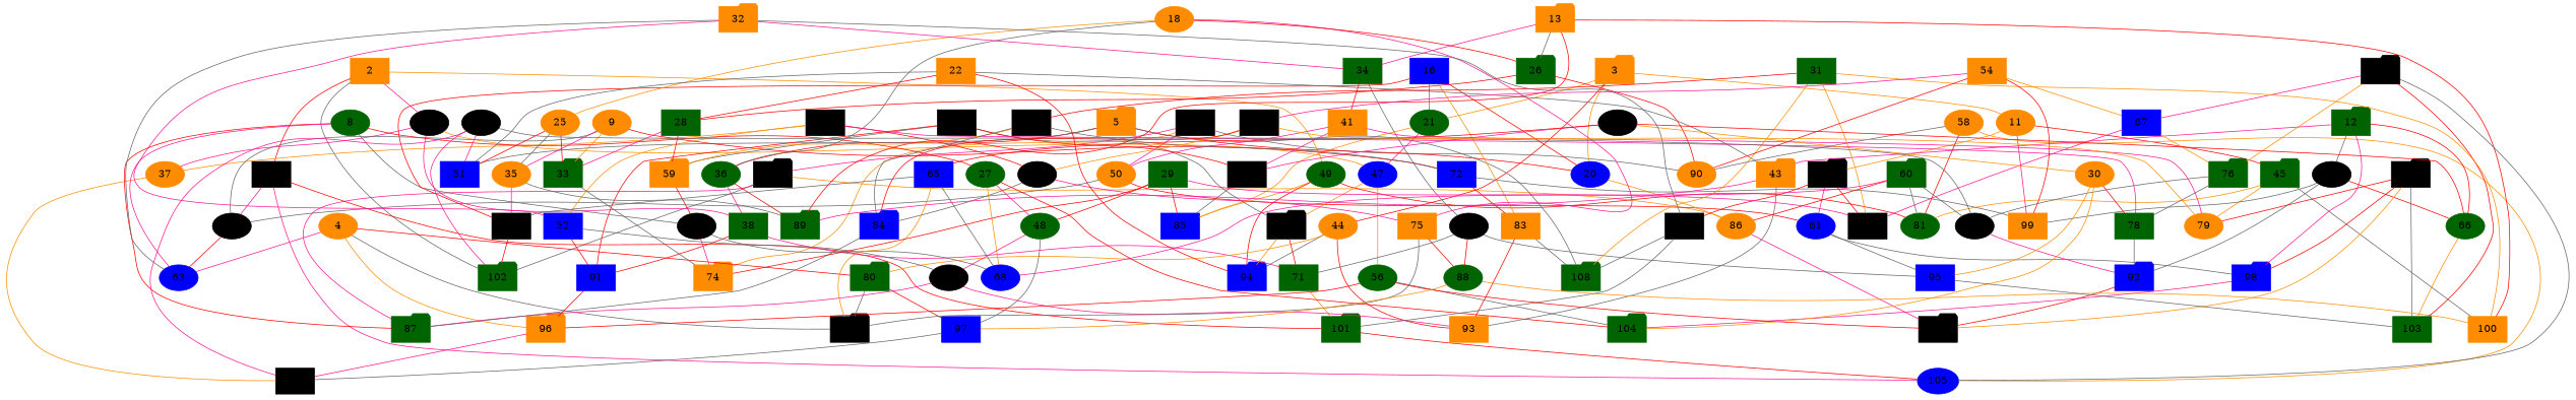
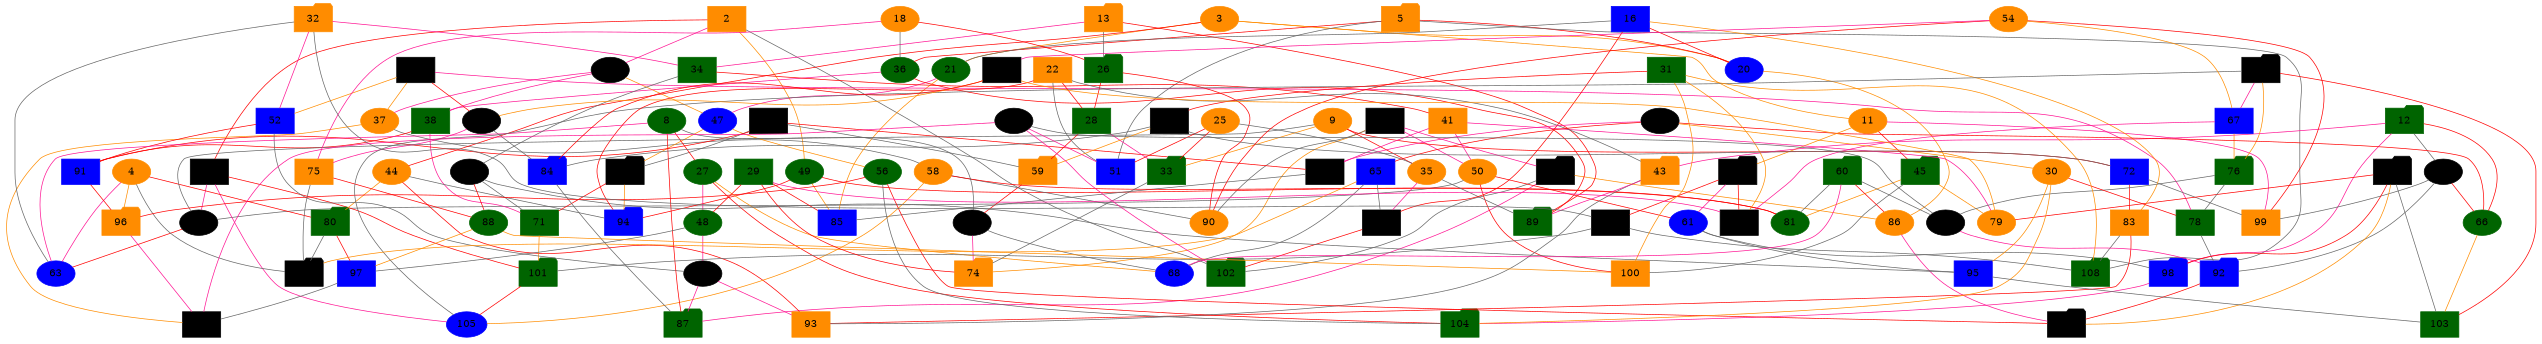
  graph {
    node [color=darkorange shape=ellipse style=filled]
    edge [color=red]
    1 [color=black shape=box]
    10 [color=black shape=folder]
    50
    74 [shape=folder]
    90
    102 [color=darkgreen shape=folder]
    87 [color=darkgreen shape=folder]
    86
    53 [color=black]
    61 [color=blue]
    2 [shape=box]
    14 [color=black]
    17 [color=black shape=box]
    49 [color=darkgreen]
    37
    38 [color=darkgreen shape=box]
    47 [color=blue]
    101 [color=darkgreen shape=folder]
    105 [color=blue]
    85 [color=blue shape=box]
    94 [color=blue shape=folder]
    81 [color=darkgreen]
-   3 [shape=folder]
+   3
    11
    20 [color=blue]
    21 [color=darkgreen]
    44
    24 [color=black shape=folder]
    45 [color=darkgreen shape=folder]
    99 [shape=box]
    80 [color=darkgreen shape=folder]
    93 [shape=box]
    63 [color=blue]
    4
    96 [shape=folder]
    106 [color=black shape=folder]
    97 [color=blue shape=box]
    109 [color=black shape=box]
    5 [shape=folder]
    36 [color=darkgreen]
    51 [color=blue shape=box]
    108 [color=darkgreen shape=folder]
    89 [color=darkgreen shape=folder]
    6 [color=black shape=box]
    59 [shape=folder]
    69 [color=black shape=folder]
    82 [color=black shape=box]
    91 [color=blue shape=box]
    62 [color=black]
    71 [color=darkgreen shape=box]
    7 [color=black shape=box]
    52 [color=blue shape=box]
    73 [color=black]
    78 [color=darkgreen shape=box]
    58
    55 [color=black]
    75 [shape=box]
    84 [color=blue shape=folder]
    92 [color=blue shape=folder]
    8 [color=darkgreen]
    27 [color=darkgreen]
    48 [color=darkgreen]
    68 [color=blue]
    104 [color=darkgreen shape=folder]
    33 [color=darkgreen shape=folder]
    9
    35
    72 [color=blue shape=box]
    70 [color=black shape=box]
    83 [shape=box]
    107 [color=black shape=folder]
    42 [color=black shape=box]
    110 [color=black shape=box]
    100 [shape=box]
    79
    12 [color=darkgreen shape=folder]
    43 [shape=folder]
    57 [color=black]
    66 [color=darkgreen]
    98 [color=blue shape=folder]
    103 [color=darkgreen shape=box]
    13 [shape=folder]
    26 [color=darkgreen shape=folder]
    34 [color=darkgreen shape=box]
    28 [color=darkgreen shape=box]
    41 [shape=box]
    46 [color=black]
    56 [color=darkgreen]
    15 [color=black shape=folder]
    16 [color=blue shape=box]
    18
    25
    88 [color=darkgreen]
    19 [color=black shape=folder]
    67 [color=blue shape=box]
    76 [color=darkgreen shape=folder]
    77 [color=black]
    22 [shape=box]
    23 [color=black]
    30
    65 [color=blue shape=box]
    95 [color=blue shape=box]
    29 [color=darkgreen shape=box]
    31 [color=darkgreen shape=box]
    40 [color=black shape=box]
    32 [shape=folder]
    39 [color=black]
-   54 [shape=box]
+   54
    64 [color=black shape=box]
    60 [color=darkgreen shape=folder]
    1 -- 10 [color=deeppink]
    1 -- 50 [color=deeppink]
    1 -- 74 [color=darkorange]
    1 -- 90 [color=gray40]
    10 -- 102 [color=gray40]
    10 -- 87 [color=deeppink]
    10 -- 86 [color=darkorange]
    50 -- 53 [color=gray40]
    50 -- 61
    86 -- 107 [color=deeppink]
    53 -- 63
    61 -- 98 [color=gray40]
    61 -- 95 [color=gray40]
    2 -- 102 [color=gray40]
    2 -- 14 [color=deeppink]
    2 -- 17
    2 -- 49 [color=darkorange]
    14 -- 37 [color=deeppink]
    14 -- 38 [color=deeppink]
    14 -- 47 [color=darkorange]
    17 -- 53 [color=deeppink]
    17 -- 101
    17 -- 105 [color=deeppink]
    49 -- 85 [color=darkorange]
    49 -- 94
    49 -- 81
    37 -- 109 [color=darkorange]
+   37 -- 58 [color=gray40]
    38 -- 91
    38 -- 71 [color=deeppink]
    47 -- 69 [color=darkorange]
    47 -- 56 [color=darkorange]
    101 -- 105
    3 -- 11 [color=darkorange]
    3 -- 20 [color=darkorange]
    3 -- 21 [color=darkorange]
    3 -- 44
    11 -- 24 [color=darkorange]
    11 -- 45
    11 -- 99 [color=deeppink]
    20 -- 86 [color=darkorange]
    21 -- 47 [color=deeppink]
    21 -- 85 [color=darkorange]
    44 -- 94 [color=gray40]
    44 -- 80 [color=darkorange]
    44 -- 93
    24 -- 61 [color=deeppink]
    24 -- 42
    24 -- 110
    45 -- 81 [color=darkorange]
    45 -- 100 [color=gray40]
    45 -- 79 [color=darkorange]
    80 -- 106 [color=gray40]
    80 -- 97
    4 -- 80
    4 -- 63 [color=deeppink]
    4 -- 96 [color=darkorange]
    4 -- 106 [color=gray40]
    96 -- 109 [color=deeppink]
    97 -- 109 [color=gray40]
    5 -- 20
    5 -- 36
    5 -- 51 [color=gray40]
    5 -- 108 [color=gray40]
    36 -- 38 [color=deeppink]
    36 -- 89
    6 -- 59 [color=gray40]
    6 -- 69 [color=gray40]
    6 -- 82
    6 -- 91
    59 -- 62
    69 -- 94 [color=darkorange]
    69 -- 71
    82 -- 85 [color=gray40]
    91 -- 96
    62 -- 74 [color=deeppink]
    62 -- 68 [color=gray40]
    71 -- 101 [color=darkorange]
    7 -- 37 [color=darkorange]
    7 -- 52 [color=darkorange]
    7 -- 73
    7 -- 78 [color=deeppink]
    52 -- 91
    52 -- 55 [color=gray40]
    73 -- 75 [color=deeppink]
    73 -- 84 [color=gray40]
    78 -- 92 [color=gray40]
    58 -- 90 [color=gray40]
    58 -- 105 [color=darkorange]
    58 -- 81
    55 -- 87 [color=deeppink]
    55 -- 93 [color=deeppink]
    75 -- 106 [color=gray40]
    75 -- 88
    84 -- 87 [color=gray40]
    92 -- 107
    8 -- 87
    8 -- 63 [color=deeppink]
    8 -- 62 [color=gray40]
    8 -- 27
    27 -- 48 [color=deeppink]
    27 -- 68 [color=darkorange]
    27 -- 104
    48 -- 97 [color=gray40]
    48 -- 55 [color=deeppink]
    33 -- 74 [color=gray40]
    9 -- 53 [color=gray40]
    9 -- 33 [color=darkorange]
-   9 -- 35 [color=deeppink]
+   9 -- 35
    9 -- 72
    35 -- 89 [color=gray40]
    35 -- 70 [color=deeppink]
    72 -- 99 [color=gray40]
    72 -- 83
    70 -- 102
    83 -- 93
    83 -- 108 [color=gray40]
    42 -- 101 [color=gray40]
    42 -- 108 [color=gray40]
    12 -- 43 [color=deeppink]
    12 -- 57 [color=gray40]
    12 -- 66
    12 -- 98 [color=deeppink]
    43 -- 93 [color=gray40]
    43 -- 89 [color=deeppink]
    57 -- 99 [color=gray40]
    57 -- 92 [color=gray40]
    57 -- 66
    66 -- 103 [color=darkorange]
    98 -- 104 [color=deeppink]
    13 -- 89
-   13 -- 100
+   50 -- 100
    13 -- 26 [color=gray40]
    13 -- 34 [color=deeppink]
    26 -- 90
    26 -- 28
    34 -- 41
    34 -- 46 [color=gray40]
    28 -- 59
    28 -- 33 [color=deeppink]
    41 -- 50 [color=deeppink]
    41 -- 82 [color=deeppink]
    41 -- 79 [color=deeppink]
    46 -- 71 [color=gray40]
    46 -- 88
    46 -- 95 [color=gray40]
    56 -- 96
    56 -- 104 [color=gray40]
    56 -- 107
    15 -- 107 [color=darkorange]
    15 -- 79
    15 -- 98
    15 -- 103 [color=gray40]
    16 -- 20
    16 -- 21 [color=gray40]
    16 -- 70
    16 -- 83 [color=darkorange]
    18 -- 36 [color=gray40]
    18 -- 75 [color=deeppink]
    18 -- 26
-   18 -- 25 [color=darkorange]
    25 -- 51
    25 -- 33
    25 -- 35 [color=gray40]
    88 -- 97 [color=darkorange]
    88 -- 100 [color=darkorange]
    19 -- 105 [color=gray40]
    19 -- 103
    19 -- 67 [color=deeppink]
    19 -- 76 [color=darkorange]
    67 -- 110 [color=deeppink]
    67 -- 76 [color=darkorange]
    76 -- 78 [color=gray40]
    76 -- 77 [color=gray40]
    77 -- 92 [color=deeppink]
    22 -- 94
    22 -- 51 [color=gray40]
    22 -- 43 [color=gray40]
    22 -- 28
    23 -- 82 [color=deeppink]
    23 -- 66
    23 -- 30 [color=darkorange]
    23 -- 65
    30 -- 78
    30 -- 104 [color=darkorange]
    30 -- 95 [color=darkorange]
    65 -- 106 [color=darkorange]
    65 -- 68 [color=gray40]
    65 -- 70 [color=gray40]
    95 -- 103 [color=gray40]
    29 -- 74
    29 -- 85
    29 -- 48
    29 -- 110 [color=deeppink]
    31 -- 108 [color=darkorange]
    31 -- 110 [color=darkorange]
    31 -- 100 [color=darkorange]
    31 -- 40
    40 -- 59 [color=darkorange]
    40 -- 84 [color=gray40]
    40 -- 72 [color=gray40]
    32 -- 63 [color=gray40]
    32 -- 52 [color=deeppink]
    32 -- 42 [color=gray40]
    32 -- 34 [color=deeppink]
    39 -- 102 [color=deeppink]
    39 -- 109 [color=deeppink]
    39 -- 51 [color=deeppink]
    39 -- 77 [color=gray40]
    54 -- 90
    54 -- 99
    54 -- 67 [color=darkorange]
    54 -- 64 [color=deeppink]
    64 -- 73 [color=darkorange]
    64 -- 84
    64 -- 79 [color=darkorange]
    60 -- 86
    60 -- 81 [color=gray40]
    60 -- 68 [color=deeppink]
    60 -- 77 [color=gray40]
  }
